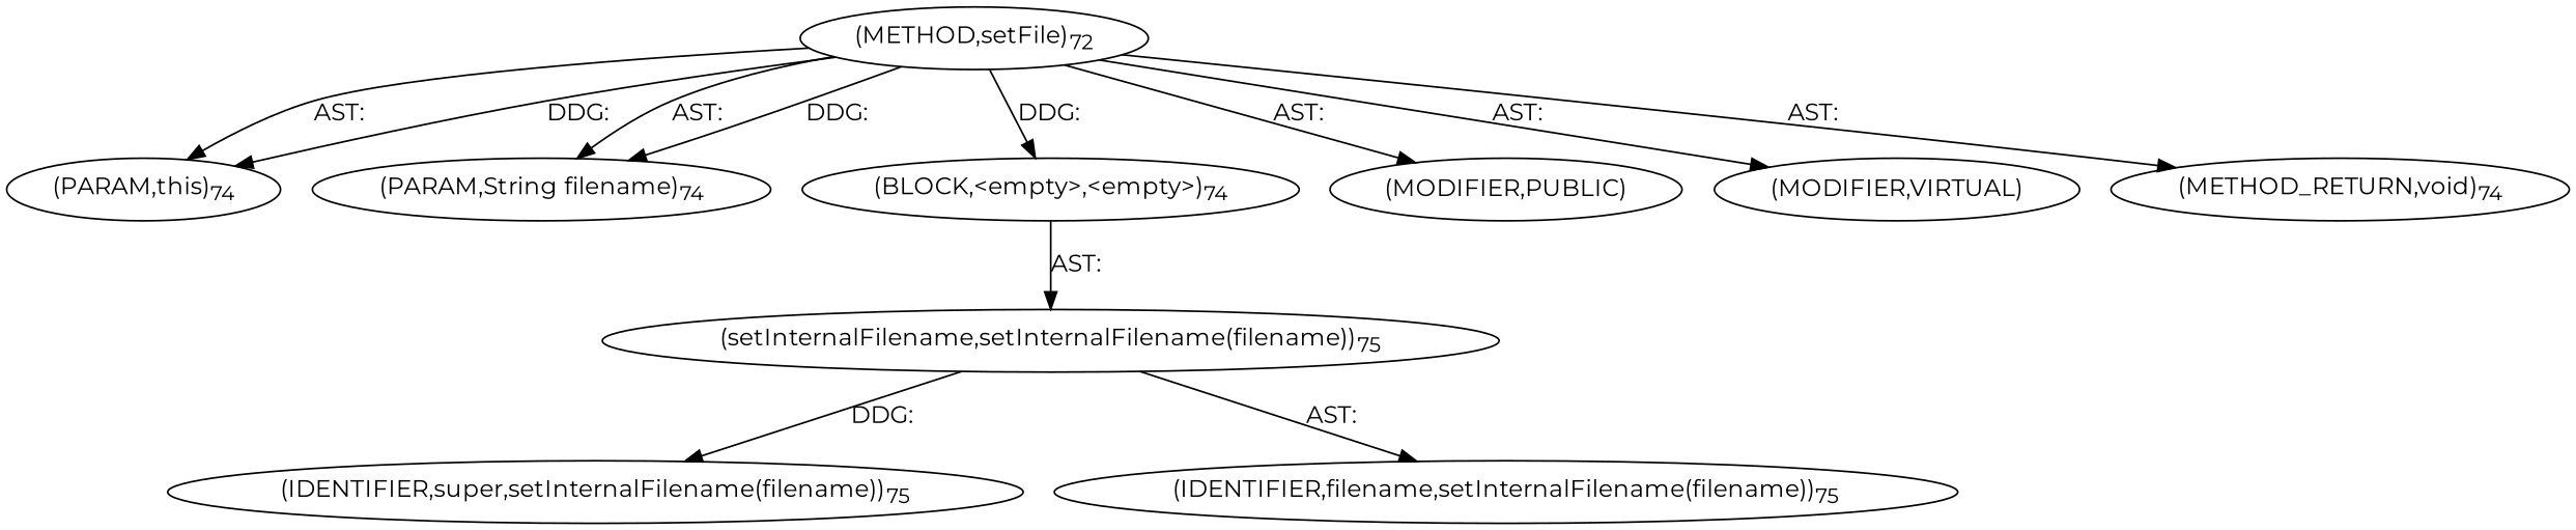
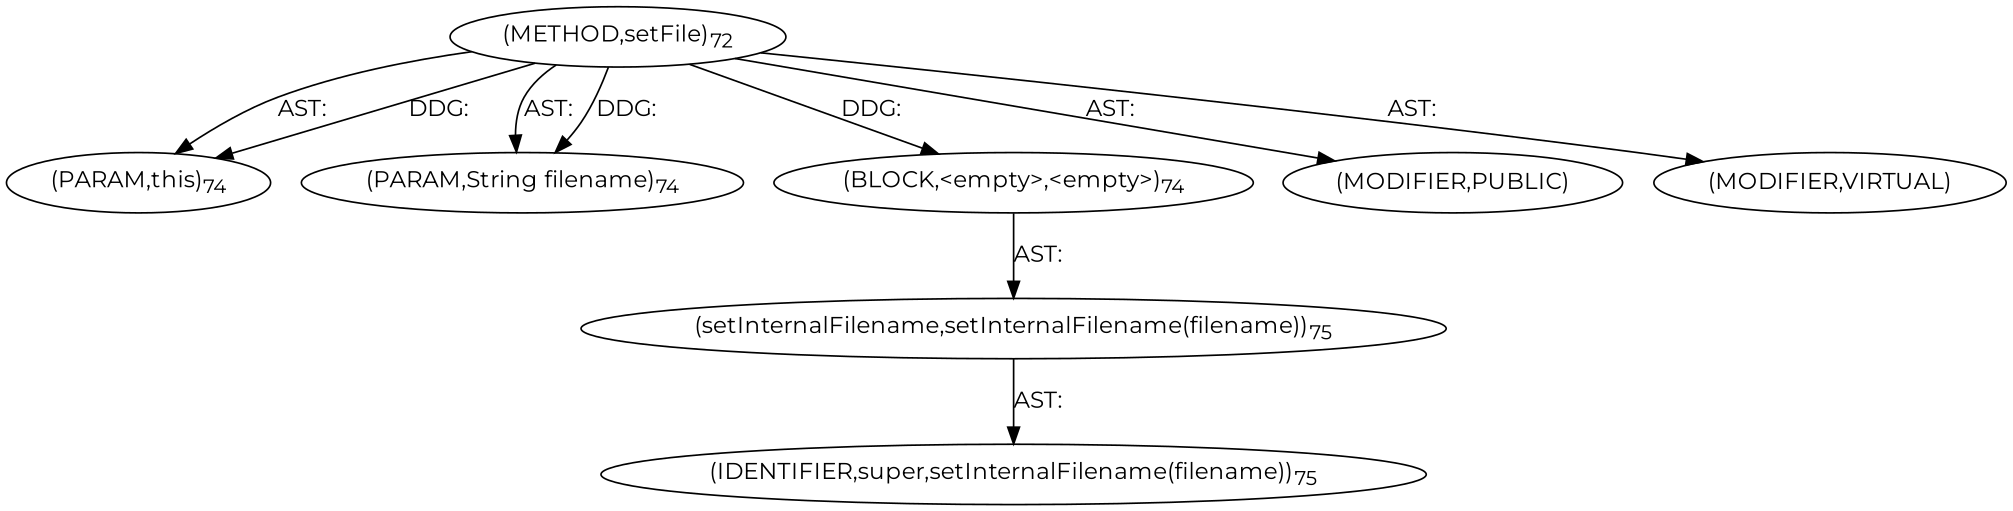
  digraph {
    fontname=Montserrat
    node [fontname=Montserrat]
    edge [fontname=Montserrat]
    n1 [label=<(METHOD,setFile)<SUB>72</SUB>>]
    n2 [label=<(PARAM,this)<SUB>74</SUB>>]
    n3 [label=<(PARAM,String filename)<SUB>74</SUB>>]
    n4 [label=<(BLOCK,&lt;empty&gt;,&lt;empty&gt;)<SUB>74</SUB>>]
    n5 [label=<(MODIFIER,PUBLIC)>]
    n6 [label=<(MODIFIER,VIRTUAL)>]
-   n7 [label=<(METHOD_RETURN,void)<SUB>74</SUB>>]
    n8 [label=<(setInternalFilename,setInternalFilename(filename))<SUB>75</SUB>>]
    n9 [label=<(IDENTIFIER,super,setInternalFilename(filename))<SUB>75</SUB>>]
-   n10 [label=<(IDENTIFIER,filename,setInternalFilename(filename))<SUB>75</SUB>>]
    n1 -> n2 [label="AST: "]
    n1 -> n2 [label="DDG: "]
    n1 -> n3 [label="AST: "]
    n1 -> n3 [label="DDG: "]
    n1 -> n4 [label="DDG: "]
    n1 -> n5 [label="AST: "]
    n1 -> n6 [label="AST: "]
-   n1 -> n7 [label="AST: "]
    n4 -> n8 [label="AST: "]
-   n8 -> n9 [label="DDG: "]
-   n8 -> n10 [label="AST: "]
+   n8 -> n9 [label="AST: "]
  }
